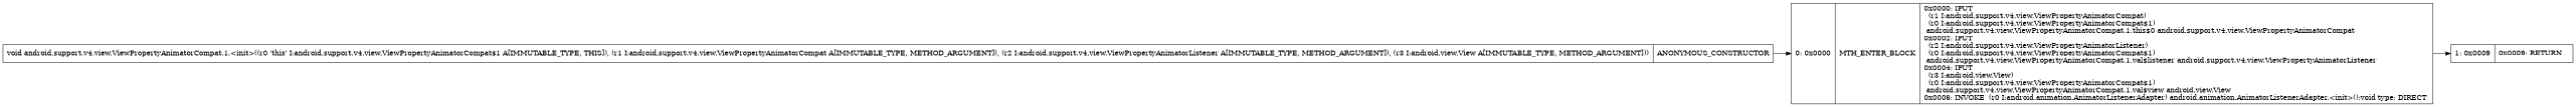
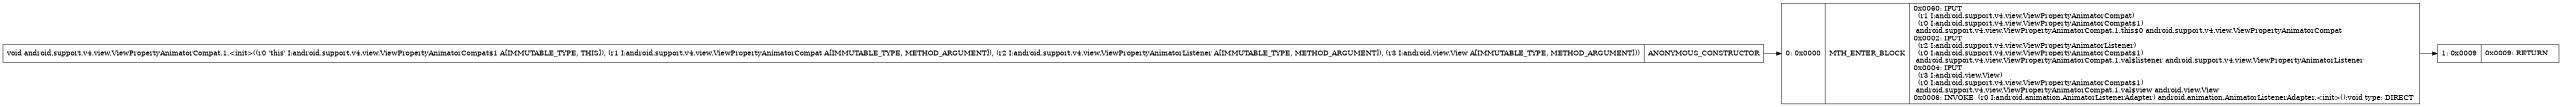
  digraph {
    rankdir=LR
    node [shape=record]
-   n1 [label="{0\:\ 0x0000|MTH_ENTER_BLOCK\l|0x0000: IPUT  \l  (r1 I:android.support.v4.view.ViewPropertyAnimatorCompat)\l  (r0 I:android.support.v4.view.ViewPropertyAnimatorCompat$1)\l android.support.v4.view.ViewPropertyAnimatorCompat.1.this$0 android.support.v4.view.ViewPropertyAnimatorCompat \l0x0002: IPUT  \l  (r2 I:android.support.v4.view.ViewPropertyAnimatorListener)\l  (r0 I:android.support.v4.view.ViewPropertyAnimatorCompat$1)\l android.support.v4.view.ViewPropertyAnimatorCompat.1.val$listener android.support.v4.view.ViewPropertyAnimatorListener \l0x0004: IPUT  \l  (r3 I:android.view.View)\l  (r0 I:android.support.v4.view.ViewPropertyAnimatorCompat$1)\l android.support.v4.view.ViewPropertyAnimatorCompat.1.val$view android.view.View \l0x0006: INVOKE  (r0 I:android.animation.AnimatorListenerAdapter) android.animation.AnimatorListenerAdapter.\<init\>():void type: DIRECT \l}"]
+   n1 [label="{0\:\ 0x0000|MTH_ENTER_BLOCK\l|0x0060: IPUT  \l  (r1 I:android.support.v4.view.ViewPropertyAnimatorCompat)\l  (r0 I:android.support.v4.view.ViewPropertyAnimatorCompat$1)\l android.support.v4.view.ViewPropertyAnimatorCompat.1.this$0 android.support.v4.view.ViewPropertyAnimatorCompat \l0x0002: IPUT  \l  (r2 I:android.support.v4.view.ViewPropertyAnimatorListener)\l  (r0 I:android.support.v4.view.ViewPropertyAnimatorCompat$1)\l android.support.v4.view.ViewPropertyAnimatorCompat.1.val$listener android.support.v4.view.ViewPropertyAnimatorListener \l0x0004: IPUT  \l  (r3 I:android.view.View)\l  (r0 I:android.support.v4.view.ViewPropertyAnimatorCompat$1)\l android.support.v4.view.ViewPropertyAnimatorCompat.1.val$view android.view.View \l0x0006: INVOKE  (r0 I:android.animation.AnimatorListenerAdapter) android.animation.AnimatorListenerAdapter.\<init\>():void type: DIRECT \l}"]
    n2 [label="{1\:\ 0x0009|0x0009: RETURN   \l}"]
    n3 [label="{void android.support.v4.view.ViewPropertyAnimatorCompat.1.\<init\>((r0 'this' I:android.support.v4.view.ViewPropertyAnimatorCompat$1 A[IMMUTABLE_TYPE, THIS]), (r1 I:android.support.v4.view.ViewPropertyAnimatorCompat A[IMMUTABLE_TYPE, METHOD_ARGUMENT]), (r2 I:android.support.v4.view.ViewPropertyAnimatorListener A[IMMUTABLE_TYPE, METHOD_ARGUMENT]), (r3 I:android.view.View A[IMMUTABLE_TYPE, METHOD_ARGUMENT]))  | ANONYMOUS_CONSTRUCTOR\l}"]
    n1 -> n2
    n3 -> n1
  }
